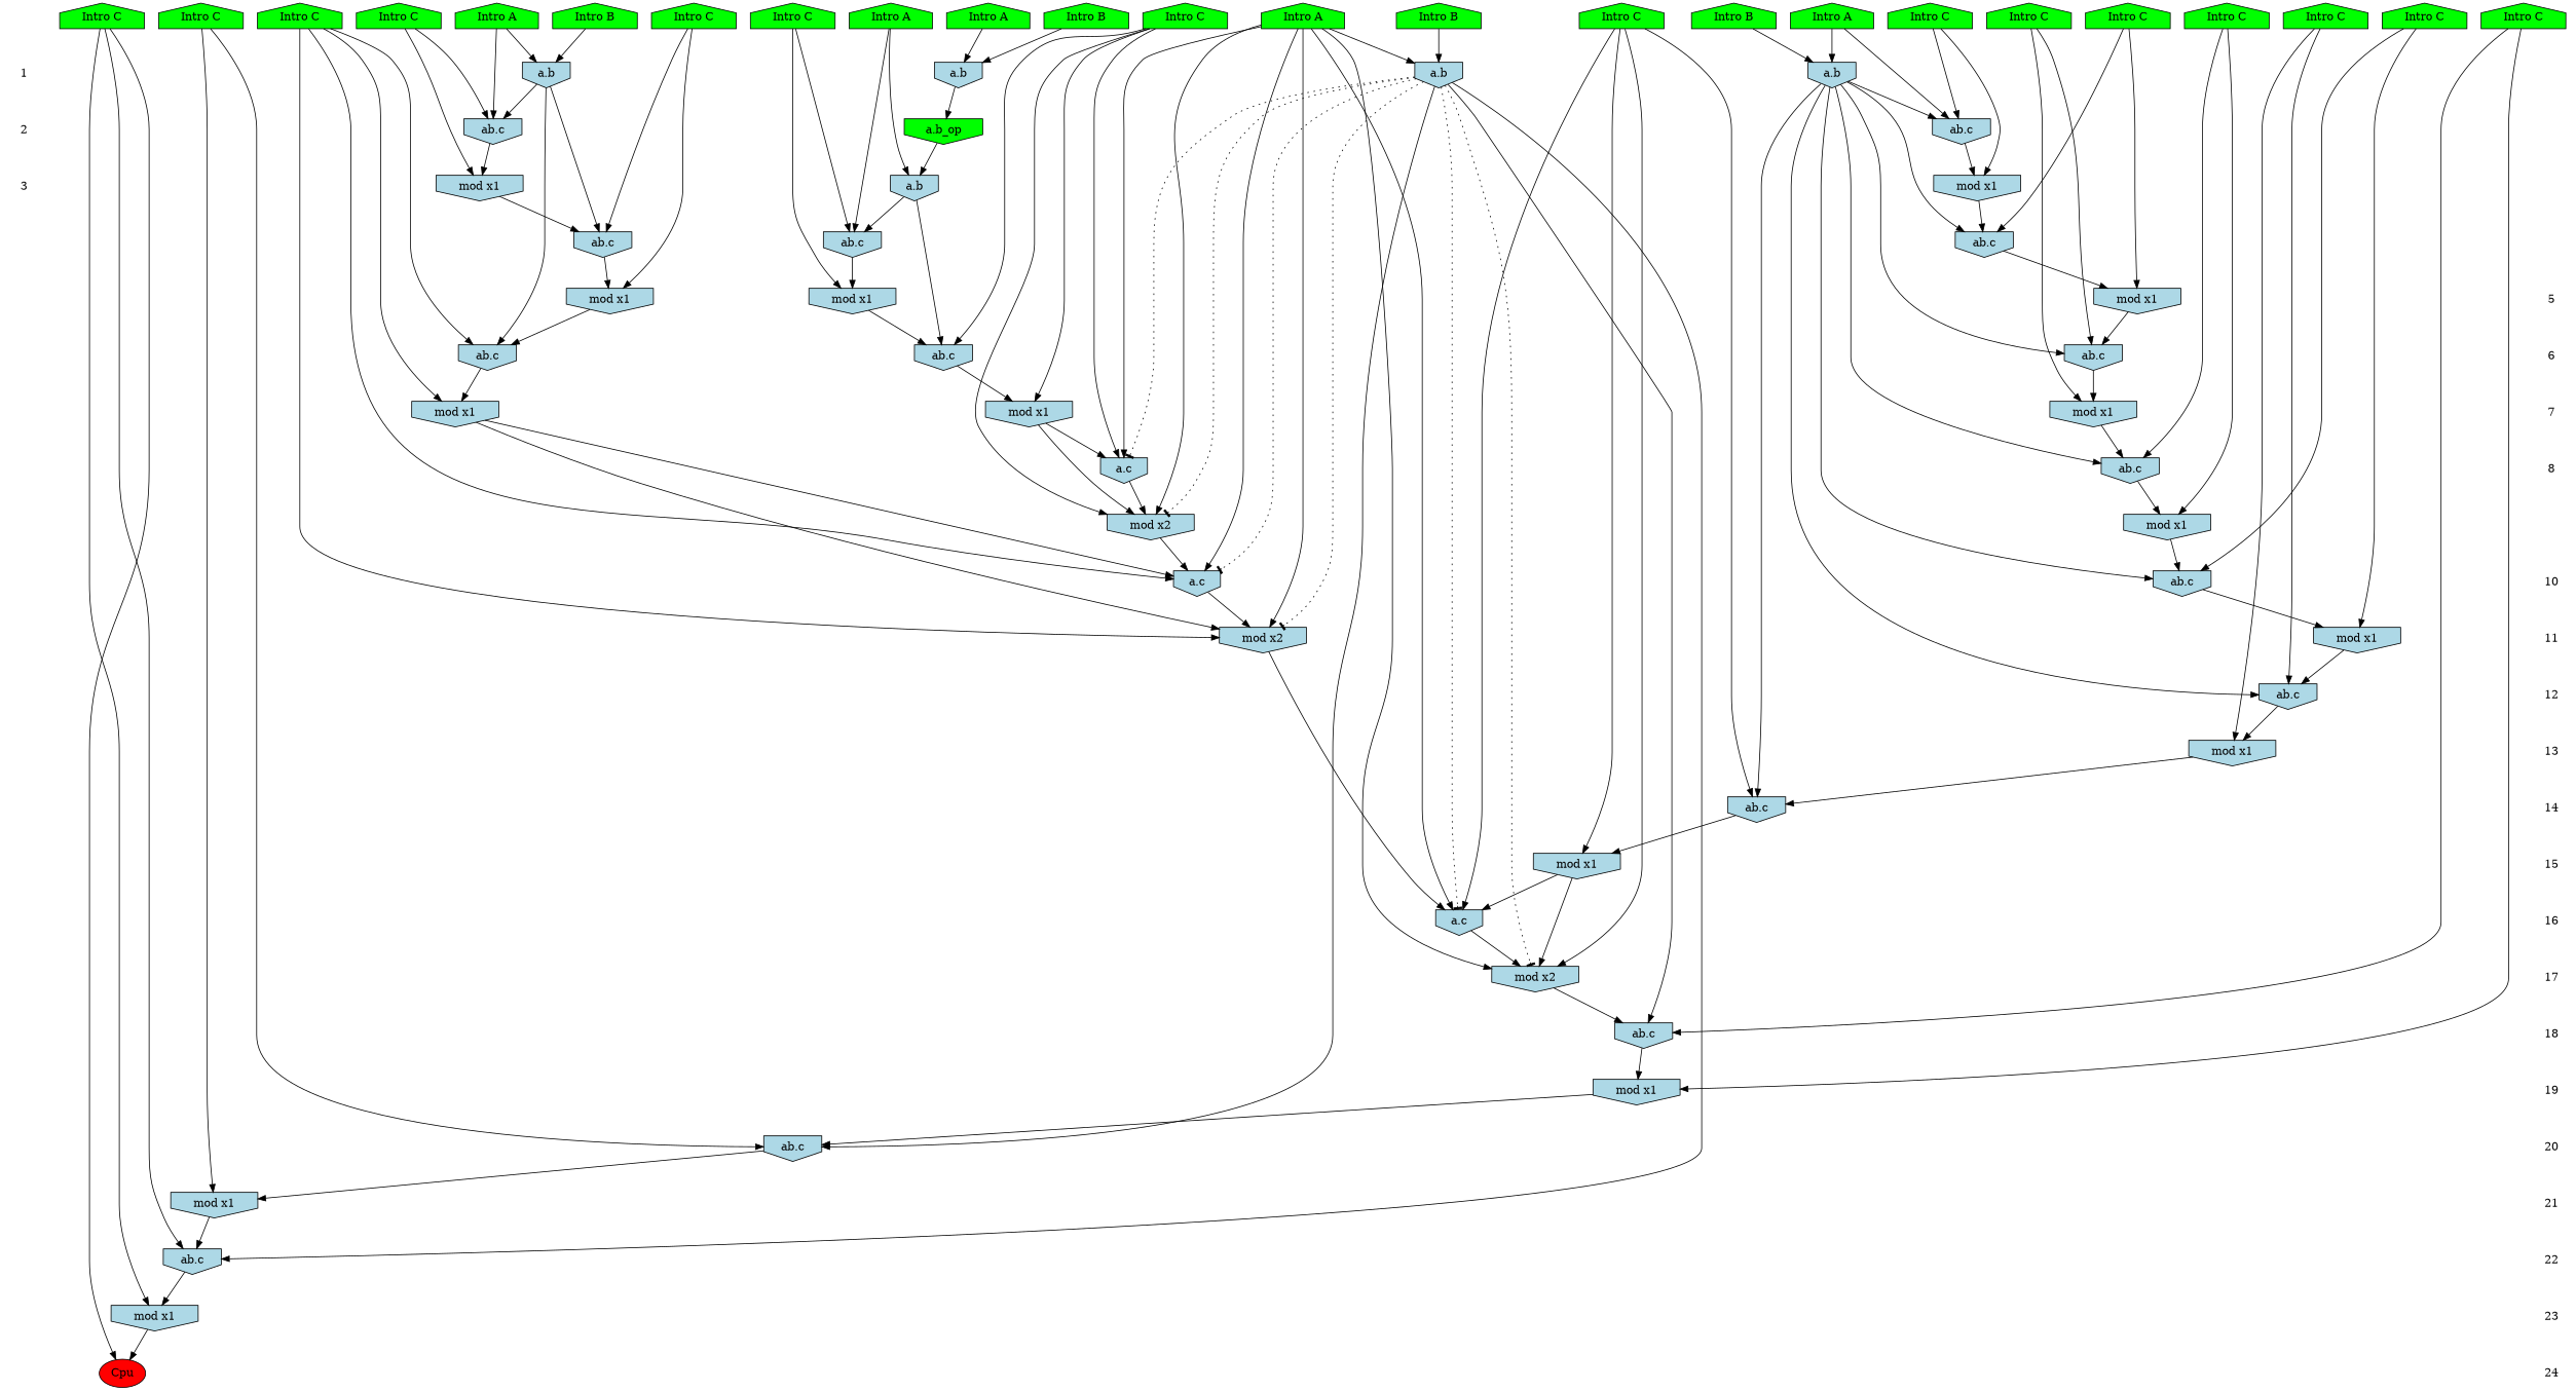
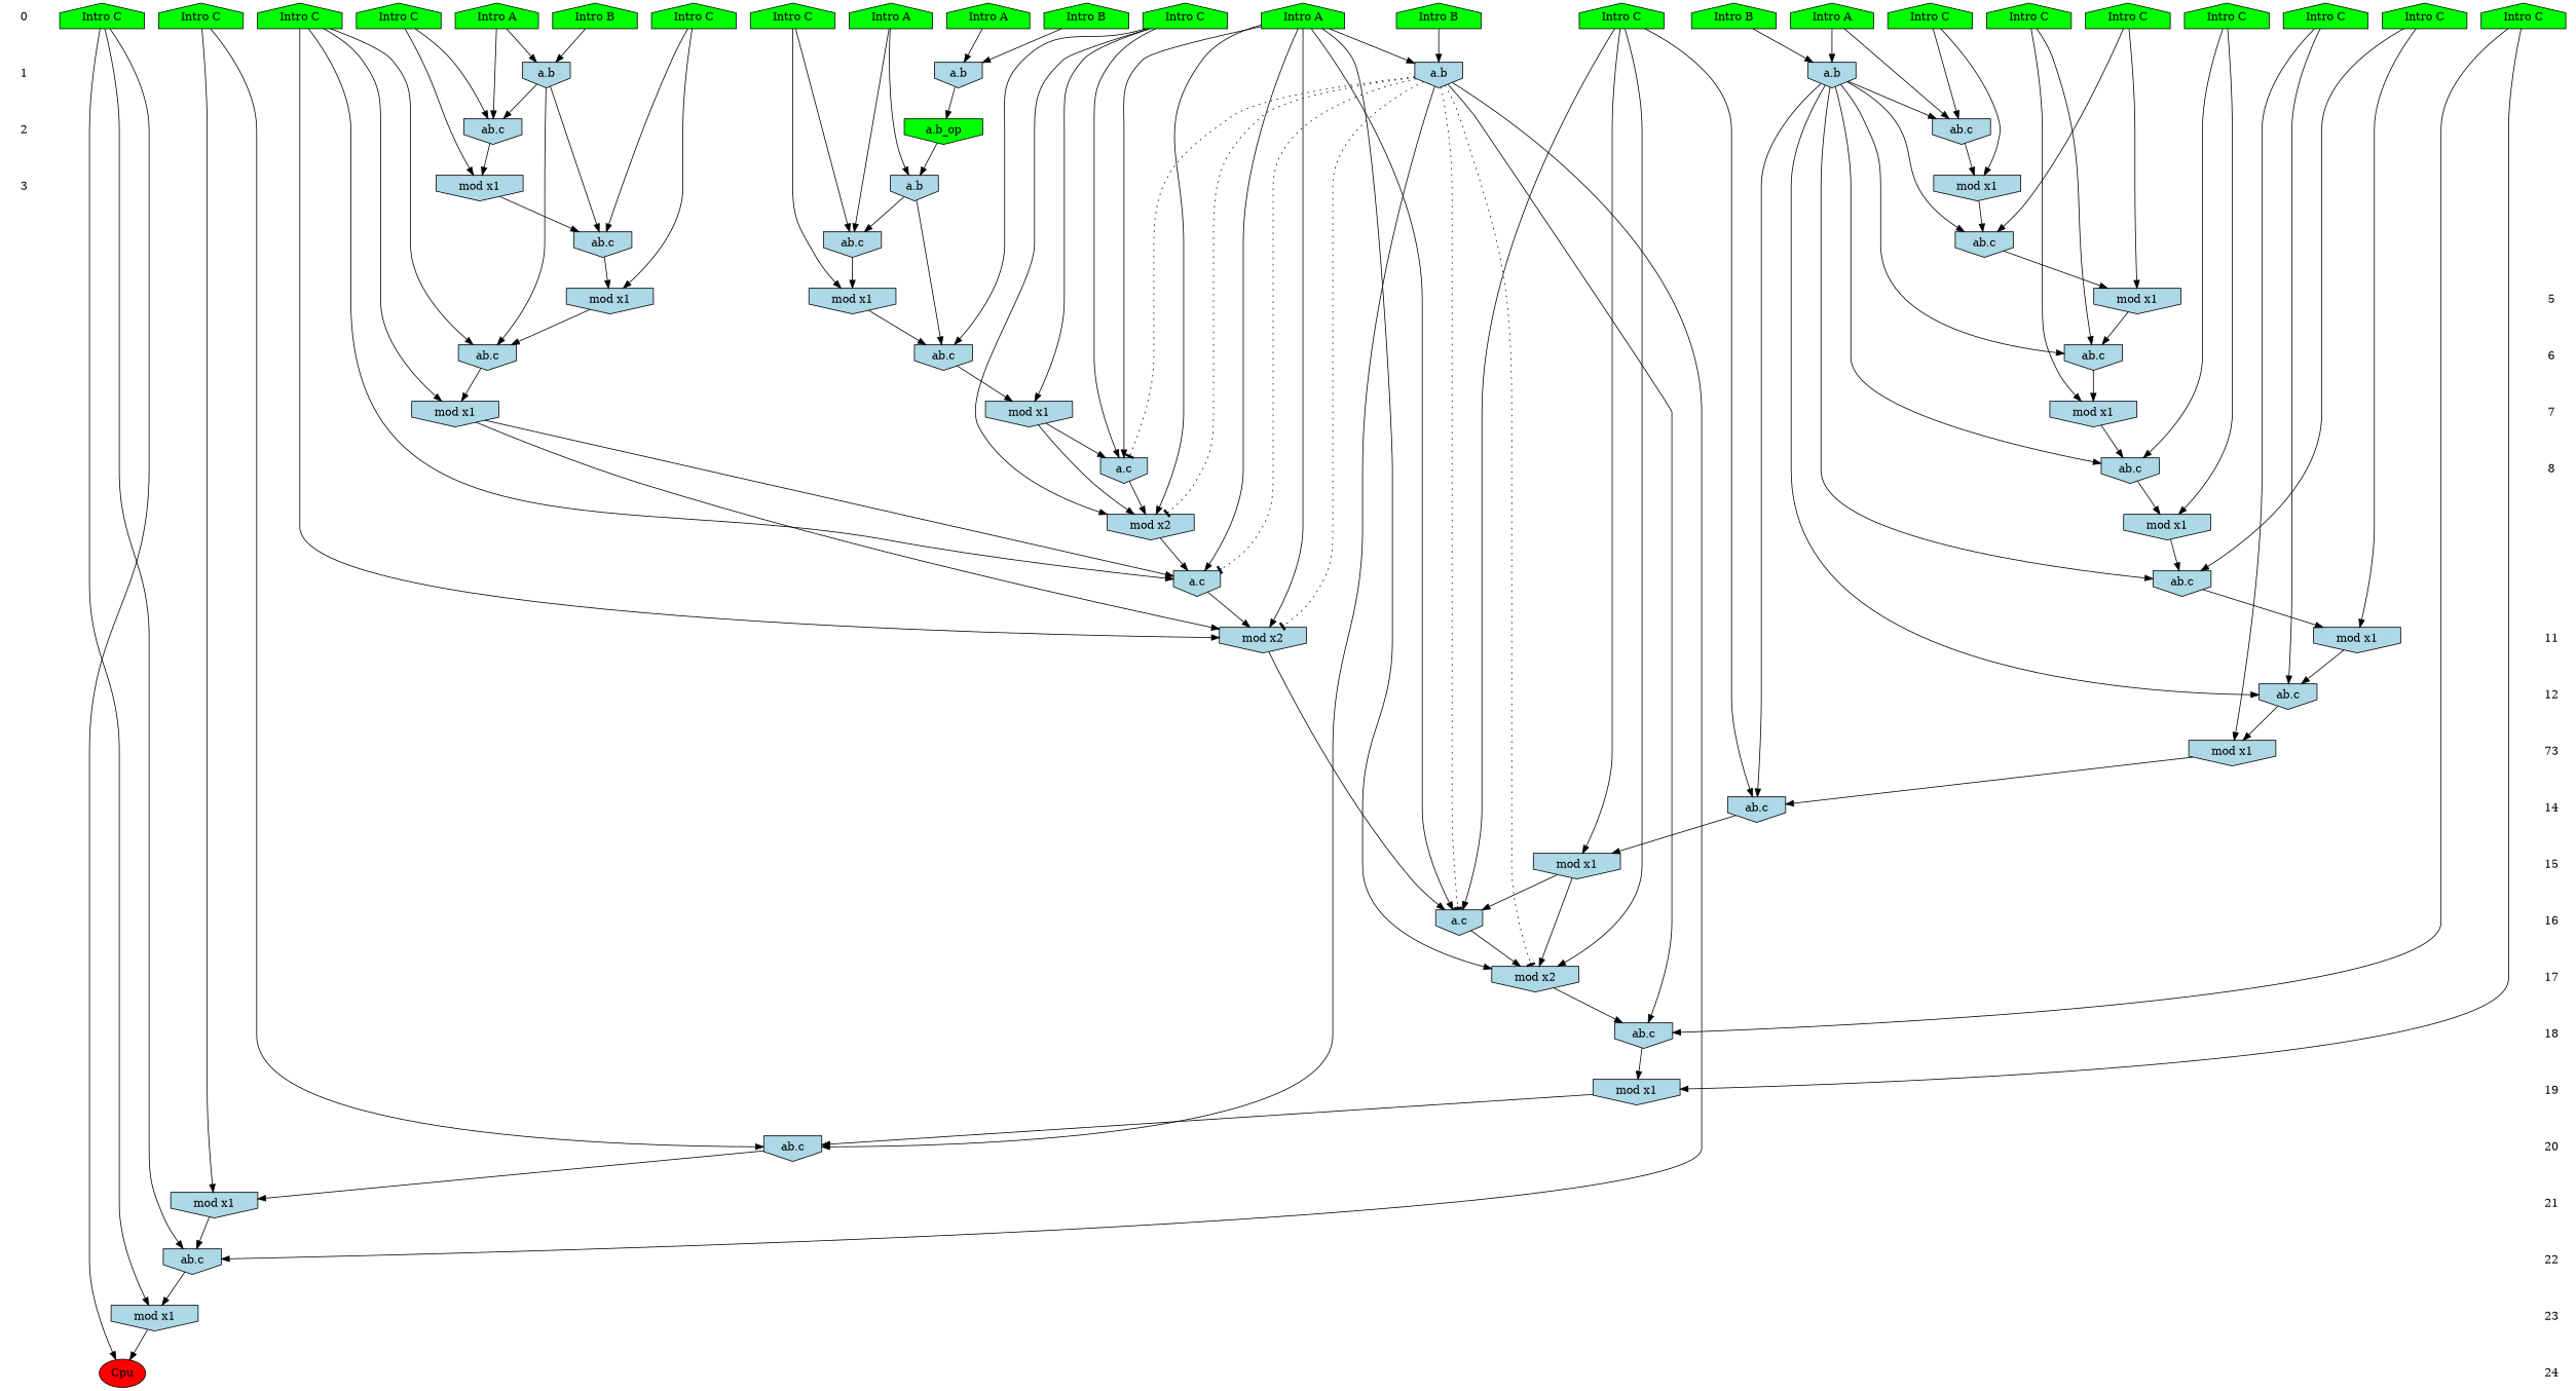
  digraph {
    ranksep=.5
    node [shape=invhouse fillcolor=lightblue style=filled]
+   0 [shape=plaintext fillcolor="" style=""]
    n2 [fillcolor=green label="Intro A" shape=house]
    n3 [fillcolor=green label="Intro B" shape=house]
    n4 [fillcolor=green label="Intro B" shape=house]
    n5 [fillcolor=green label="Intro A" shape=house]
    n6 [fillcolor=green label="Intro A" shape=house]
    n7 [fillcolor=green label="Intro A" shape=house]
    n8 [fillcolor=green label="Intro A" shape=house]
    n9 [fillcolor=green label="Intro B" shape=house]
    n10 [fillcolor=green label="Intro B" shape=house]
    n11 [fillcolor=green label="Intro C" shape=house]
    n12 [fillcolor=green label="Intro C" shape=house]
    n13 [fillcolor=green label="Intro C" shape=house]
    n14 [fillcolor=green label="Intro C" shape=house]
    n15 [fillcolor=green label="Intro C" shape=house]
    n16 [fillcolor=green label="Intro C" shape=house]
    n17 [fillcolor=green label="Intro C" shape=house]
    n18 [fillcolor=green label="Intro C" shape=house]
    n19 [fillcolor=green label="Intro C" shape=house]
    n20 [fillcolor=green label="Intro C" shape=house]
    n21 [fillcolor=green label="Intro C" shape=house]
    n22 [fillcolor=green label="Intro C" shape=house]
    n23 [fillcolor=green label="Intro C" shape=house]
    n24 [fillcolor=green label="Intro C" shape=house]
    n25 [fillcolor=green label="Intro C" shape=house]
    1 [shape=plaintext fillcolor="" style=""]
    n27 [label="a.b"]
    n28 [label="a.b"]
    n29 [label="a.b"]
    n30 [label="a.b"]
    2 [shape=plaintext fillcolor="" style=""]
    n32 [label="ab.c"]
    n33 [label="ab.c"]
    n34 [fillcolor=green label="a.b_op"]
    3 [shape=plaintext fillcolor="" style=""]
    n36 [label="mod x1"]
    n37 [label="mod x1"]
    n38 [label="a.b"]
    n39 [label="ab.c"]
    n40 [label="ab.c"]
    n41 [label="ab.c"]
    5 [shape=plaintext fillcolor="" style=""]
    n43 [label="mod x1"]
    n44 [label="mod x1"]
    n45 [label="mod x1"]
    6 [shape=plaintext fillcolor="" style=""]
    n47 [label="ab.c"]
    n48 [label="ab.c"]
    n49 [label="ab.c"]
    7 [shape=plaintext fillcolor="" style=""]
    n51 [label="mod x1"]
    n52 [label="mod x1"]
    n53 [label="mod x1"]
    8 [shape=plaintext fillcolor="" style=""]
    n55 [label="ab.c"]
    n56 [label="a.c"]
    n57 [label="mod x1"]
    n58 [label="mod x2"]
-   10 [shape=plaintext fillcolor="" style=""]
    n60 [label="ab.c"]
    n61 [label="a.c"]
    11 [shape=plaintext fillcolor="" style=""]
    n63 [label="mod x1"]
    n64 [label="mod x2"]
    12 [shape=plaintext fillcolor="" style=""]
    n66 [label="ab.c"]
-   13 [shape=plaintext fillcolor="" style=""]
+   13 [shape=plaintext label=73 fillcolor="" style=""]
    n68 [label="mod x1"]
    14 [shape=plaintext fillcolor="" style=""]
    n70 [label="ab.c"]
    15 [shape=plaintext fillcolor="" style=""]
    n72 [label="mod x1"]
    16 [shape=plaintext fillcolor="" style=""]
    n74 [label="a.c"]
    17 [shape=plaintext fillcolor="" style=""]
    n76 [label="mod x2"]
    18 [shape=plaintext fillcolor="" style=""]
    n78 [label="ab.c"]
    19 [shape=plaintext fillcolor="" style=""]
    n80 [label="mod x1"]
    20 [shape=plaintext fillcolor="" style=""]
    n82 [label="ab.c"]
    21 [shape=plaintext fillcolor="" style=""]
    n84 [label="mod x1"]
    22 [shape=plaintext fillcolor="" style=""]
    n86 [label="ab.c"]
    23 [shape=plaintext fillcolor="" style=""]
    n88 [label="mod x1"]
    24 [shape=plaintext fillcolor="" style=""]
    n90 [fillcolor=red label=Cpu shape=""]
    subgraph sub_1 {
      rank=same
+     0
      n2
      n3
      n4
      n5
      n6
      n7
      n8
      n9
      n10
      n11
      n12
      n13
      n14
      n15
      n16
      n17
      n18
      n19
      n20
      n21
      n22
      n23
      n24
      n25
    }
    subgraph sub_2 {
      rank=same
      1
      n27
      n28
      n29
      n30
    }
    subgraph sub_3 {
      rank=same
      2
      n32
      n33
      n34
    }
    subgraph sub_4 {
      rank=same
      3
      n36
      n37
      n38
    }
    subgraph sub_5 {
      rank=same
      n39
      n40
      n41
    }
    subgraph sub_6 {
      rank=same
      5
      n43
      n44
      n45
    }
    subgraph sub_7 {
      rank=same
      6
      n47
      n48
      n49
    }
    subgraph sub_8 {
      rank=same
      7
      n51
      n52
      n53
    }
    subgraph sub_9 {
      rank=same
      8
      n55
      n56
    }
    subgraph sub_10 {
      rank=same
      n57
      n58
    }
    subgraph sub_11 {
      rank=same
-     10
      n60
      n61
    }
    subgraph sub_12 {
      rank=same
      11
      n63
      n64
    }
    subgraph sub_13 {
      rank=same
      12
      n66
    }
    subgraph sub_14 {
      rank=same
      13
      n68
    }
    subgraph sub_15 {
      rank=same
      14
      n70
    }
    subgraph sub_16 {
      rank=same
      15
      n72
    }
    subgraph sub_17 {
      rank=same
      16
      n74
    }
    subgraph sub_18 {
      rank=same
      17
      n76
    }
    subgraph sub_19 {
      rank=same
      18
      n78
    }
    subgraph sub_20 {
      rank=same
      19
      n80
    }
    subgraph sub_21 {
      rank=same
      20
      n82
    }
    subgraph sub_22 {
      rank=same
      21
      n84
    }
    subgraph sub_23 {
      rank=same
      22
      n86
    }
    subgraph sub_24 {
      rank=same
      23
      n88
    }
    subgraph sub_25 {
      rank=same
      24
      n90
    }
+   0 -> 1 [style=invis]
    n2 -> n38
    n2 -> n41
    n3 -> n30
    n4 -> n27
    n5 -> n30
    n5 -> n56
    n5 -> n58
    n5 -> n61
    n5 -> n64
    n5 -> n74
    n5 -> n76
    n6 -> n27
    n7 -> n29
    n7 -> n32
    n8 -> n28
    n8 -> n33
    n9 -> n28
    n10 -> n29
    n11 -> n82
    n11 -> n84
    n12 -> n40
    n12 -> n44
    n13 -> n49
    n13 -> n53
    n13 -> n56
    n13 -> n58
    n14 -> n48
    n14 -> n52
    n15 -> n55
    n15 -> n57
    n16 -> n66
    n16 -> n68
    n17 -> n60
    n17 -> n63
    n18 -> n47
    n18 -> n51
    n18 -> n61
    n18 -> n64
    n19 -> n33
    n19 -> n36
    n20 -> n70
    n20 -> n72
    n20 -> n74
    n20 -> n76
    n21 -> n41
    n21 -> n45
    n22 -> n32
    n22 -> n37
    n23 -> n86
    n23 -> n88
    n23 -> n90
    n24 -> n78
    n24 -> n80
    n25 -> n39
    n25 -> n43
    1 -> 2 [style=invis]
    n27 -> n34
    n28 -> n33
    n28 -> n39
    n28 -> n47
    n29 -> n32
    n29 -> n40
    n29 -> n48
    n29 -> n55
    n29 -> n60
    n29 -> n66
    n29 -> n70
    n30 -> n56 [arrowhead=tee style=dotted]
    n30 -> n58 [arrowhead=tee style=dotted]
    n30 -> n61 [arrowhead=tee style=dotted]
    n30 -> n64 [arrowhead=tee style=dotted]
    n30 -> n74 [arrowhead=tee style=dotted]
    n30 -> n76 [arrowhead=tee style=dotted]
    n30 -> n78
    n30 -> n82
    n30 -> n86
    2 -> 3 [style=invis]
    n32 -> n37
    n33 -> n36
    n34 -> n38
    n36 -> n39
    n37 -> n40
    n38 -> n41
    n38 -> n49
    n39 -> n43
    n40 -> n44
    n41 -> n45
    5 -> 6 [style=invis]
    n43 -> n47
    n44 -> n48
    n45 -> n49
    6 -> 7 [style=invis]
    n47 -> n51
    n48 -> n52
    n49 -> n53
    7 -> 8 [style=invis]
    n51 -> n61
    n51 -> n64
    n52 -> n55
    n53 -> n56
    n53 -> n58
    n55 -> n57
    n56 -> n58
    n57 -> n60
    n58 -> n61
-   10 -> 11 [style=invis]
    n60 -> n63
    n61 -> n64
    11 -> 12 [style=invis]
    n63 -> n66
    n64 -> n74
    12 -> 13 [style=invis]
    n66 -> n68
    13 -> 14 [style=invis]
    n68 -> n70
    14 -> 15 [style=invis]
    n70 -> n72
    15 -> 16 [style=invis]
    n72 -> n74
    n72 -> n76
    16 -> 17 [style=invis]
    n74 -> n76
    17 -> 18 [style=invis]
    n76 -> n78
    18 -> 19 [style=invis]
    n78 -> n80
    19 -> 20 [style=invis]
    n80 -> n82
    20 -> 21 [style=invis]
    n82 -> n84
    21 -> 22 [style=invis]
    n84 -> n86
    22 -> 23 [style=invis]
    n86 -> n88
    23 -> 24 [style=invis]
    n88 -> n90
  }
